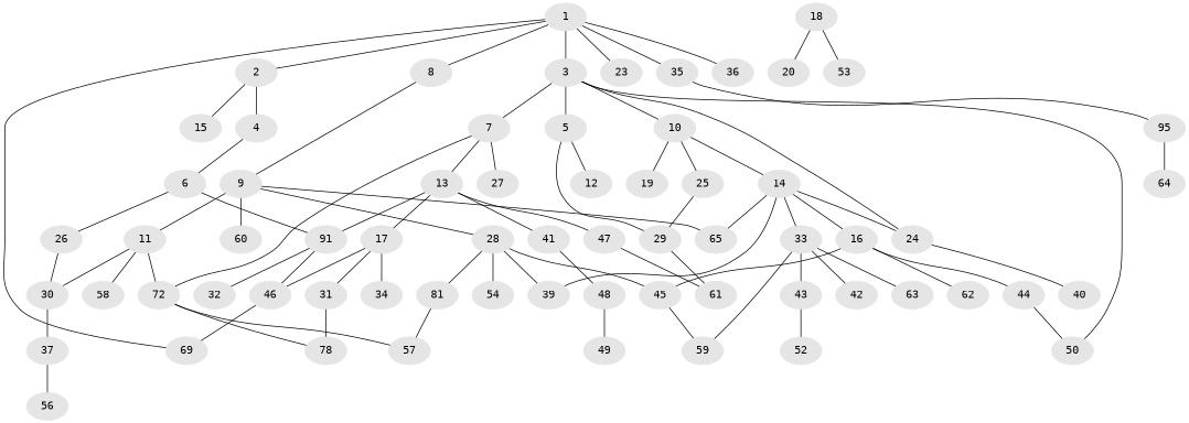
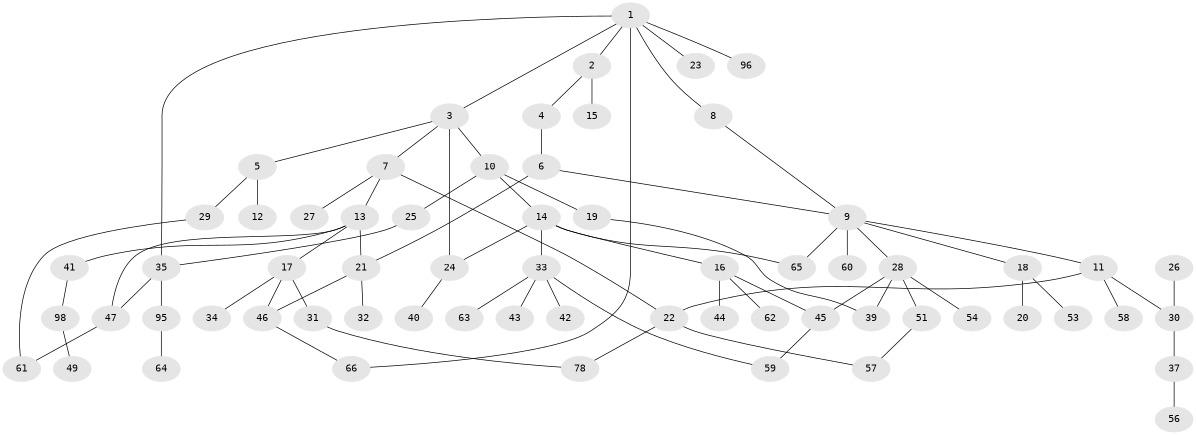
  graph {
    fontname="DejaVu Sans Mono"
    node [color=gray90 fontname="DejaVu Sans Mono" style=filled]
    edge [fontname="DejaVu Sans Mono"]
    1
    2
    3
    8
    23
    35
-   36
-   66 [label=69]
+   36 [label=96]
+   66
    4
    15
    5
    7
    10
    24
-   50
    9
    47
    n18 [label=95]
    6
    12
    29
    13
-   22 [label=72]
+   22
    27
    14
    19
    25
    40
-   21 [label=91]
+   21
    26
    61
    46
    32
    30
    17
    41
    n37 [label=78]
    57
    11
    18
    28
    60
    65
    58
    20
    53
    45
    39
-   51 [label=81]
+   51
    54
    16
    33
    37
    31
    34
-   48
+   48 [label=98]
    44
    62
    42
    43
    59
    63
    56
-   52
    64
    49
    1 -- 2
    1 -- 3
    1 -- 8
    1 -- 23
    1 -- 35
    1 -- 36
    1 -- 66
    2 -- 4
    2 -- 15
    3 -- 5
    3 -- 7
    3 -- 10
    3 -- 24
-   3 -- 50
    8 -- 9
+   35 -- 47
    35 -- n18
    4 -- 6
    5 -- 12
    5 -- 29
    7 -- 13
    7 -- 22
    7 -- 27
    10 -- 14
    10 -- 19
    10 -- 25
    24 -- 40
    9 -- 11
+   9 -- 18
    9 -- 28
    9 -- 60
    9 -- 65
    47 -- 61
    n18 -- 64
    6 -- 21
-   6 -- 26
+   6 -- 9
    29 -- 61
    13 -- 47
    13 -- 21
    13 -- 17
    13 -- 41
    22 -- n37
    22 -- 57
    14 -- 24
    14 -- 65
    14 -- 16
    14 -- 33
-   14 -- 39
-   25 -- 29
+   19 -- 39
+   25 -- 35
    21 -- 46
    21 -- 32
    26 -- 30
    46 -- 66
    30 -- 37
    17 -- 46
    17 -- 31
    17 -- 34
    41 -- 48
    11 -- 22
    11 -- 30
    11 -- 58
    18 -- 20
    18 -- 53
    28 -- 45
    28 -- 39
    28 -- 51
    28 -- 54
    45 -- 59
    51 -- 57
    16 -- 45
    16 -- 44
    16 -- 62
    33 -- 42
    33 -- 43
    33 -- 59
    33 -- 63
    37 -- 56
    31 -- n37
    48 -- 49
-   44 -- 50
-   43 -- 52
  }
